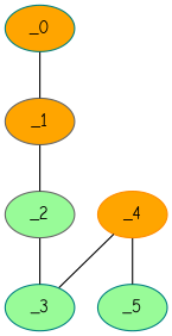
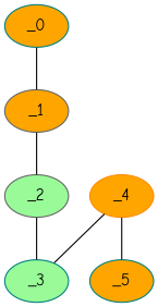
  graph {
    fontname="Comic Neue"
    node [color=teal fillcolor=orange fontname="Comic Neue" style=filled]
    edge [fontname="Comic Neue"]
    _0 [x=2.29054 y=2.56295]
    _1 [color=gray40 x=2.52182 y=1.28764]
    _2 [color=gray40 fillcolor=palegreen x=0.999596 y=1.19234]
    _3 [fillcolor=palegreen x=0.980792 y=3.05332]
    _4 [color=darkorange x=0.452479 y=1.22006]
-   _5 [fillcolor=palegreen x=2.44568 y=2.13444]
+   _5 [x=2.44568 y=2.13444]
    _0 -- _1
    _1 -- _2
    _2 -- _3
    _4 -- _3
    _4 -- _5
  }
